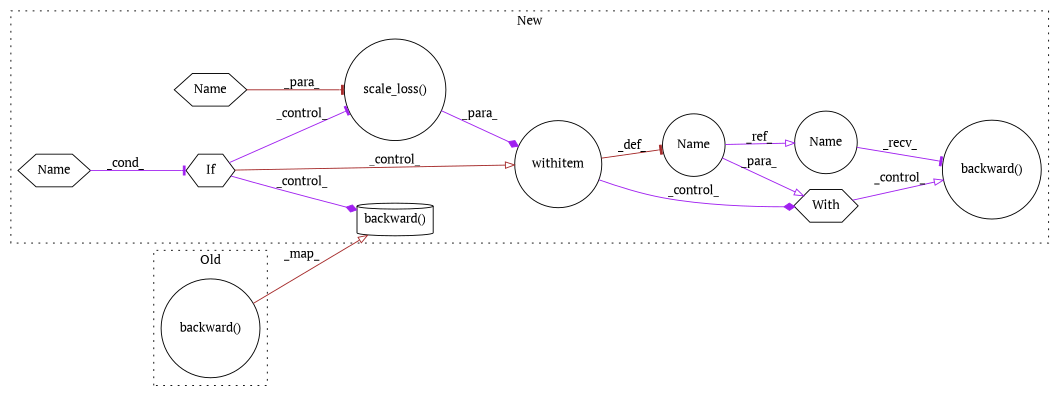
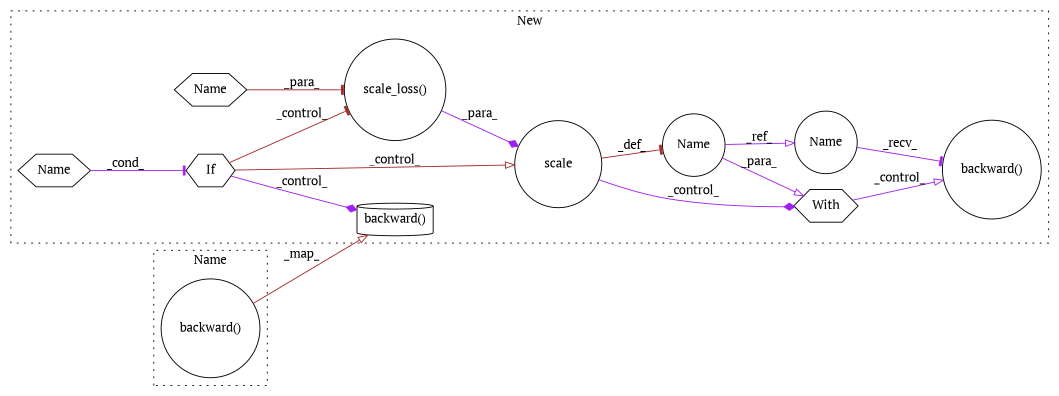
  digraph {
    fontname="PT Serif"
    rankdir=LR
    node [a=75 fontname="PT Serif" l=15 s=12484 shape=circle]
    edge [arrowhead=tee color=purple fontname="PT Serif"]
    n1 [label="backward()" s=12533 shape=cylinder]
    n2 [a=96 l=3 label=If s=12391 shape=hexagon]
    n3 [l=22 label="backward()"]
    n4 [a=39 l="5,61" label=With s="12415,12423" shape=hexagon]
    n5 [l="15,1" label="scale_loss()" s="12420,12450"]
-   n6 [a=49 l=3 label=withitem s=12420]
+   n6 [a=49 l=3 label=scale s=12420]
    n7 [a=87 l=11 label=Name s=12455]
    n8 [a=87 l=7 label=Name s=12394 shape=hexagon]
    n9 [a=87 l=4 label=Name s=12435 shape=hexagon]
    n10 [a=87 l=11 label=Name]
    n11 [label="backward()" s=9391]
    subgraph cluster_1 {
      label=New
      style=dotted
      n1
      n2
      n3
      n4
      n5
      n6
      n7
      n8
      n9
      n10
    }
    subgraph cluster_2 {
-     label=Old
+     label=Name
      style=dotted
      n11
    }
    n2 -> n1 [arrowhead=diamond label=_control_]
-   n2 -> n5 [label=_control_]
+   n2 -> n5 [color=brown label=_control_]
    n2 -> n6 [arrowhead=onormal color=brown label=_control_]
    n4 -> n3 [arrowhead=onormal label=_control_]
    n5 -> n6 [arrowhead=diamond label=_para_]
    n6 -> n4 [arrowhead=diamond label=_control_]
    n6 -> n7 [color=brown label=_def_]
    n7 -> n4 [arrowhead=onormal label=_para_]
    n7 -> n10 [arrowhead=onormal label=_ref_]
    n8 -> n2 [label=_cond_]
    n9 -> n5 [color=brown label=_para_]
    n10 -> n3 [label=_recv_]
    n11 -> n1 [arrowhead=onormal color=brown label=_map_]
  }
